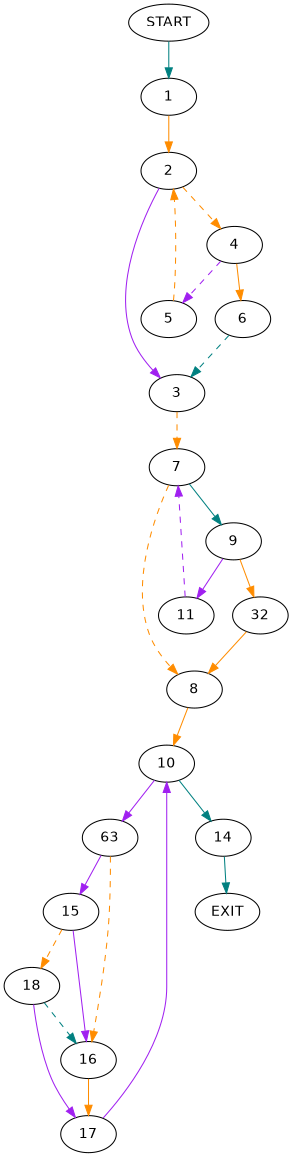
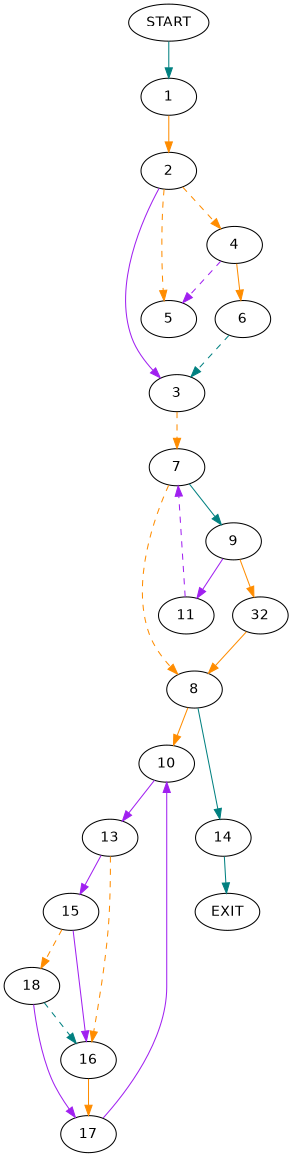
  digraph {
    fontname="DejaVu Sans"
    node [fontname="DejaVu Sans"]
    edge [color=darkorange fontname="DejaVu Sans" style=solid]
    n1 [label=START]
    1
    2
    n4 [label=EXIT]
    3
    4
    7
    5
    6
    8
    9
    10
    11
    n14 [label=32]
-   13 [label=63]
+   13
    14
    15
    16
    18
    17
    n1 -> 1 [color=teal]
    1 -> 2
    2 -> 3 [color=purple]
    2 -> 4 [style=dashed]
    3 -> 7 [style=dashed]
    4 -> 5 [color=purple style=dashed]
    4 -> 6
    7 -> 8 [style=dashed]
    7 -> 9 [color=teal]
-   5 -> 2 [style=dashed]
+   2 -> 5 [style=dashed]
    6 -> 3 [color=teal style=dashed]
    8 -> 10
    9 -> 11 [color=purple]
    9 -> n14
    10 -> 13 [color=purple]
-   10 -> 14 [color=teal]
+   8 -> 14 [color=teal]
    11 -> 7 [color=purple style=dashed]
    n14 -> 8
    13 -> 15 [color=purple]
    13 -> 16 [style=dashed]
    14 -> n4 [color=teal]
    15 -> 16 [color=purple]
    15 -> 18 [style=dashed]
    16 -> 17
    18 -> 16 [color=teal style=dashed]
    18 -> 17 [color=purple]
    17 -> 10 [color=purple]
  }
